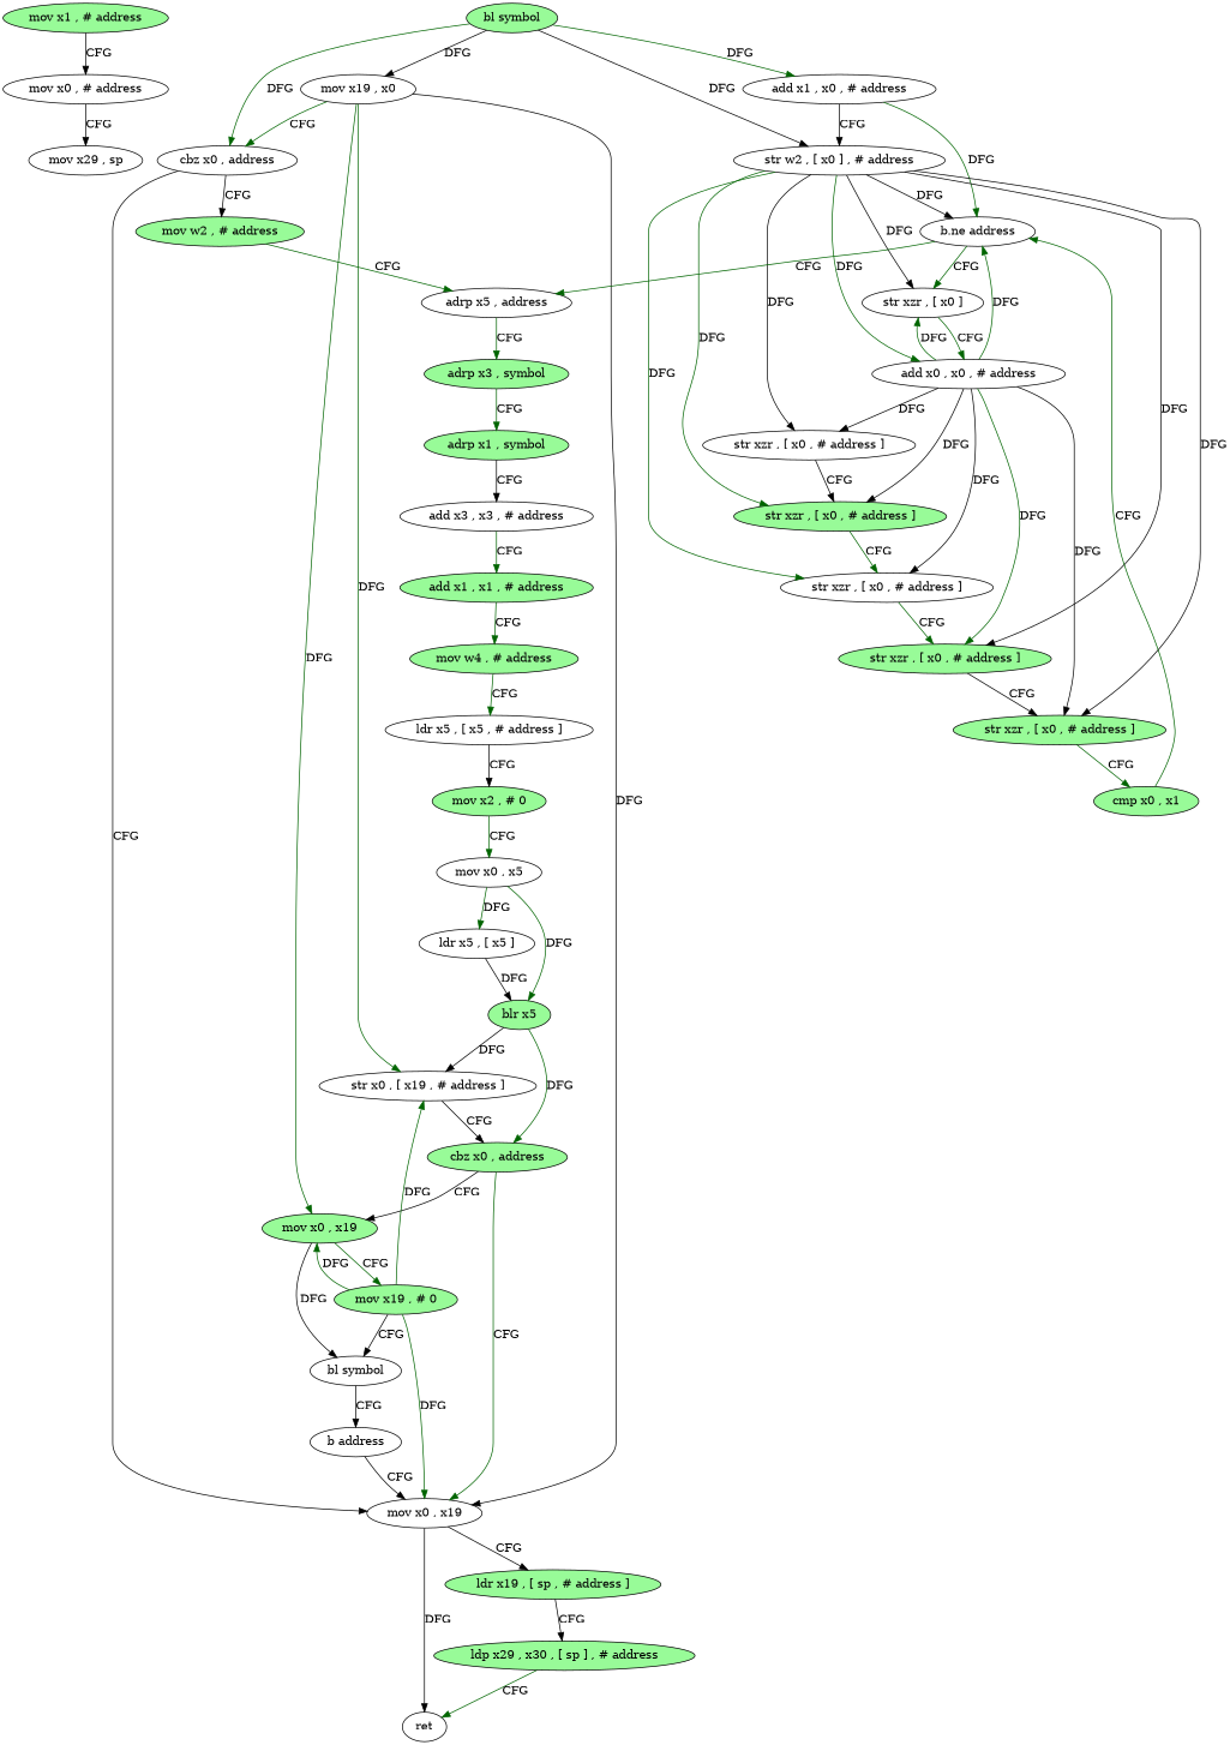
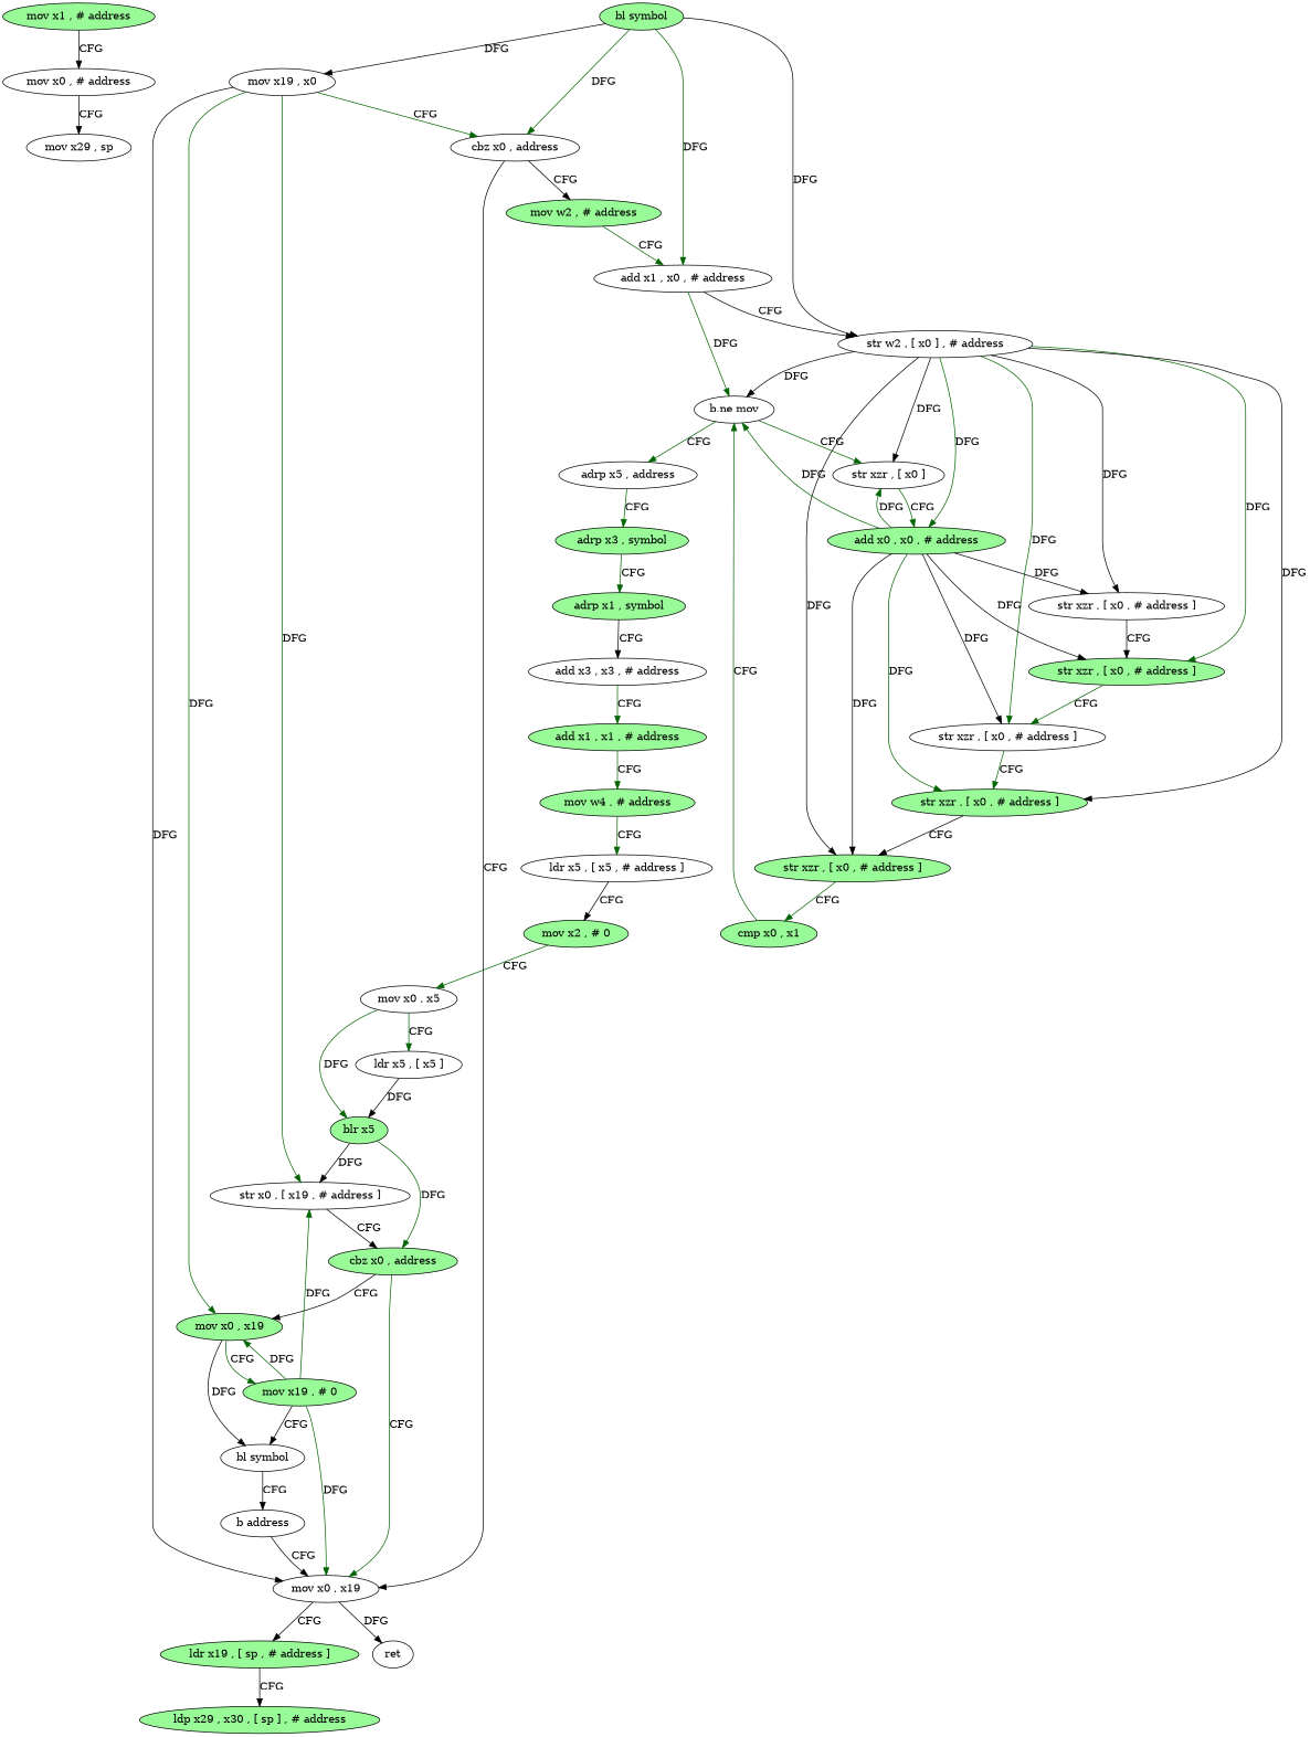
  digraph {
    node [fillcolor=white style=filled]
    edge [color=darkgreen]
    n1 [fillcolor=palegreen label="mov x1 , # address"]
    n2 [label="mov x0 , # address"]
    n3 [label="mov x29 , sp"]
    n4 [fillcolor=palegreen label="bl symbol"]
    n5 [label="mov x19 , x0"]
    n6 [label="cbz x0 , address"]
    n7 [label="add x1 , x0 , # address"]
    n8 [label="str w2 , [ x0 ] , # address"]
    n9 [label="mov x0 , x19"]
    n10 [label="str x0 , [ x19 , # address ]"]
    n11 [fillcolor=palegreen label="mov x0 , x19"]
    n12 [fillcolor=palegreen label="mov w2 , # address"]
-   n13 [label="b.ne address"]
+   n13 [label="b.ne mov"]
    n14 [label="str xzr , [ x0 ]"]
-   n15 [label="add x0 , x0 , # address"]
+   n15 [fillcolor=palegreen label="add x0 , x0 , # address"]
    n16 [label="str xzr , [ x0 , # address ]"]
    n17 [fillcolor=palegreen label="str xzr , [ x0 , # address ]"]
    n18 [label="str xzr , [ x0 , # address ]"]
    n19 [fillcolor=palegreen label="str xzr , [ x0 , # address ]"]
    n20 [fillcolor=palegreen label="str xzr , [ x0 , # address ]"]
    n21 [fillcolor=palegreen label="ldr x19 , [ sp , # address ]"]
    n22 [label=ret]
    n23 [fillcolor=palegreen label="cbz x0 , address"]
    n24 [fillcolor=palegreen label="mov x19 , # 0"]
    n25 [label="bl symbol"]
    n26 [fillcolor=palegreen label="ldp x29 , x30 , [ sp ] , # address"]
    n27 [label="adrp x5 , address"]
    n28 [fillcolor=palegreen label="cmp x0 , x1"]
    n29 [fillcolor=palegreen label="adrp x3 , symbol"]
    n30 [fillcolor=palegreen label="adrp x1 , symbol"]
    n31 [label="add x3 , x3 , # address"]
    n32 [fillcolor=palegreen label="add x1 , x1 , # address"]
    n33 [fillcolor=palegreen label="mov w4 , # address"]
    n34 [label="ldr x5 , [ x5 , # address ]"]
    n35 [fillcolor=palegreen label="mov x2 , # 0"]
    n36 [label="mov x0 , x5"]
    n37 [label="ldr x5 , [ x5 ]"]
    n38 [fillcolor=palegreen label="blr x5"]
    n39 [label="b address"]
    n1 -> n2 [color=black label=CFG]
    n2 -> n3 [color=black label=CFG]
    n4 -> n5 [color=black label=DFG]
    n4 -> n6 [label=DFG]
    n4 -> n7 [label=DFG]
    n4 -> n8 [color=black label=DFG]
    n5 -> n6 [label=CFG]
    n5 -> n9 [color=black label=DFG]
    n5 -> n10 [label=DFG]
    n5 -> n11 [label=DFG]
    n6 -> n9 [color=black label=CFG]
    n6 -> n12 [color=black label=CFG]
    n7 -> n8 [color=black label=CFG]
    n7 -> n13 [label=DFG]
    n8 -> n13 [color=black label=DFG]
    n8 -> n14 [color=black label=DFG]
    n8 -> n15 [label=DFG]
    n8 -> n16 [color=black label=DFG]
    n8 -> n17 [label=DFG]
    n8 -> n18 [label=DFG]
    n8 -> n19 [color=black label=DFG]
    n8 -> n20 [color=black label=DFG]
    n9 -> n21 [color=black label=CFG]
    n9 -> n22 [color=black label=DFG]
    n10 -> n23 [color=black label=CFG]
    n11 -> n24 [label=CFG]
    n11 -> n25 [color=black label=DFG]
-   n12 -> n27 [label=CFG]
+   n12 -> n7 [label=CFG]
    n13 -> n14 [label=CFG]
    n13 -> n27 [label=CFG]
    n14 -> n15 [label=CFG]
    n15 -> n13 [label=DFG]
    n15 -> n14 [label=DFG]
    n15 -> n16 [color=black label=DFG]
    n15 -> n17 [color=black label=DFG]
    n15 -> n18 [color=black label=DFG]
    n15 -> n19 [label=DFG]
    n15 -> n20 [color=black label=DFG]
    n16 -> n17 [color=black label=CFG]
    n17 -> n18 [label=CFG]
    n18 -> n19 [label=CFG]
    n19 -> n20 [color=black label=CFG]
    n20 -> n28 [label=CFG]
    n21 -> n26 [color=black label=CFG]
    n23 -> n9 [label=CFG]
    n23 -> n11 [color=black label=CFG]
    n24 -> n9 [label=DFG]
    n24 -> n10 [label=DFG]
    n24 -> n11 [label=DFG]
    n24 -> n25 [color=black label=CFG]
    n25 -> n39 [color=black label=CFG]
-   n26 -> n22 [label=CFG]
    n27 -> n29 [label=CFG]
    n28 -> n13 [label=CFG]
    n29 -> n30 [label=CFG]
    n30 -> n31 [color=black label=CFG]
    n31 -> n32 [label=CFG]
    n32 -> n33 [label=CFG]
    n33 -> n34 [label=CFG]
    n34 -> n35 [color=black label=CFG]
    n35 -> n36 [label=CFG]
-   n36 -> n37 [label=DFG]
+   n36 -> n37 [label=CFG]
    n36 -> n38 [label=DFG]
    n37 -> n38 [color=black label=DFG]
    n38 -> n10 [color=black label=DFG]
    n38 -> n23 [label=DFG]
    n39 -> n9 [color=black label=CFG]
  }
